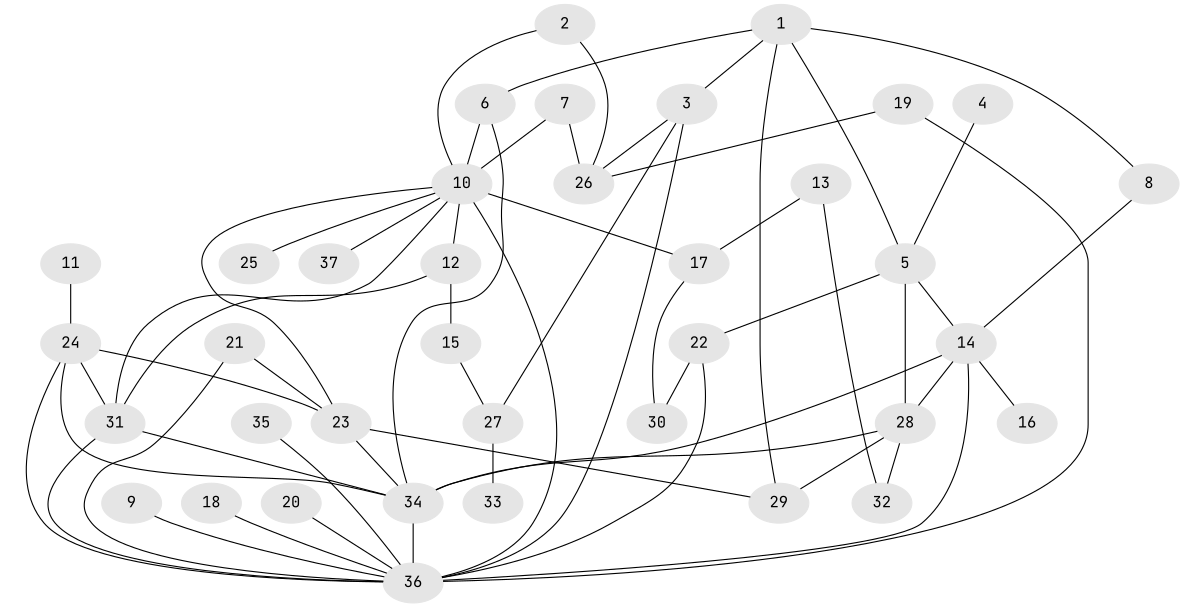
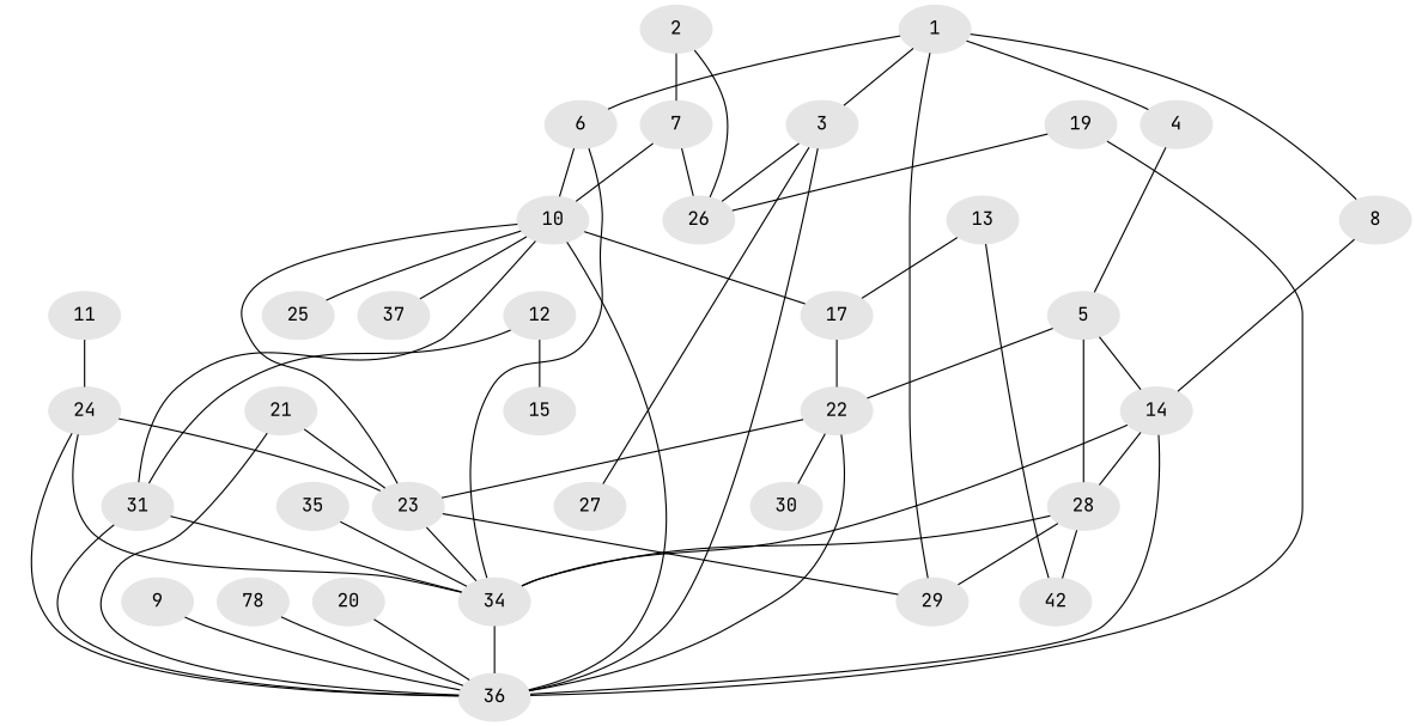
  graph {
    fontname="JetBrains Mono"
    node [color=gray90 fontname="JetBrains Mono" style=filled]
    edge [fontname="JetBrains Mono" weight=1.0]
    1
    3
    5
    6
    8
    29
    26
    27
    36
    14
    22
    28
    10
    34
    2
    12
    17
    23
    25
    31
    37
-   33
    4
-   16
    30
-   32
+   32 [label=42]
    7
    9
    15
    11
    24
    13
-   18
+   18 [label=78]
    19
    20
    21
    35
    1 -- 3
-   1 -- 5
+   1 -- 4
    1 -- 6
    1 -- 8
    1 -- 29
    3 -- 26
    3 -- 27
    3 -- 36
    5 -- 14
    5 -- 22
    5 -- 28
    6 -- 10
    6 -- 34
    8 -- 14
-   27 -- 33
    14 -- 36
    14 -- 28
    14 -- 34
-   14 -- 16
    22 -- 36 [weight=2.0]
+   22 -- 23
    22 -- 30
    28 -- 29
    28 -- 34
    28 -- 32
    10 -- 36 [weight=3.0]
-   10 -- 12
    10 -- 17 [weight=2.0]
    10 -- 23
    10 -- 25
    10 -- 31
    10 -- 37
    34 -- 36 [weight=3.0]
    2 -- 26
-   2 -- 10
+   2 -- 7
    12 -- 31
    12 -- 15
-   17 -- 30
+   17 -- 22
    23 -- 29 [weight=2.0]
    23 -- 34
    31 -- 36
    31 -- 34
    4 -- 5
    7 -- 26
    7 -- 10
    9 -- 36
-   15 -- 27
    11 -- 24
    24 -- 36
    24 -- 34
    24 -- 23
-   24 -- 31
    13 -- 17
    13 -- 32
    18 -- 36
    19 -- 26 [weight=2.0]
    19 -- 36
    20 -- 36
    21 -- 36
    21 -- 23
-   35 -- 36
+   35 -- 34
  }
